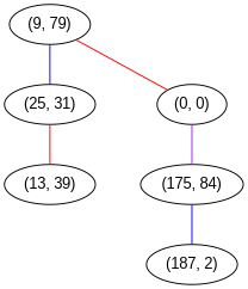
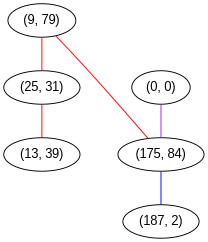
  graph {
    fontname="Liberation Sans"
    node [fontname="Liberation Sans"]
    edge [color=blue fontname="Liberation Sans" weight=3]
    n1 [label="(9, 79)"]
    "(25, 31)"
    "(175, 84)"
    "(13, 39)"
    "(187, 2)"
    "(0, 0)"
-   n1 -- "(25, 31)"
-   n1 -- "(0, 0)" [color=red weight=1]
+   n1 -- "(25, 31)" [color=red]
+   n1 -- "(175, 84)" [color=red weight=1]
    "(25, 31)" -- "(13, 39)" [color=red weight=1]
    "(175, 84)" -- "(187, 2)"
    "(0, 0)" -- "(175, 84)" [color=purple weight=4]
  }
